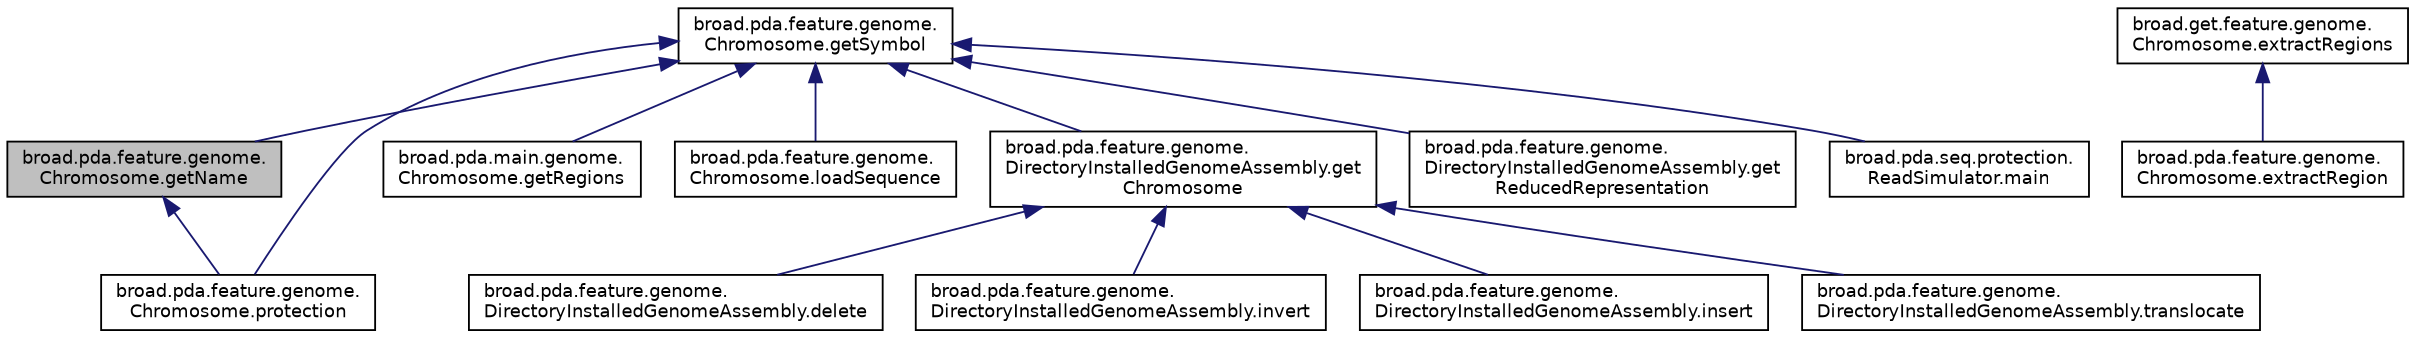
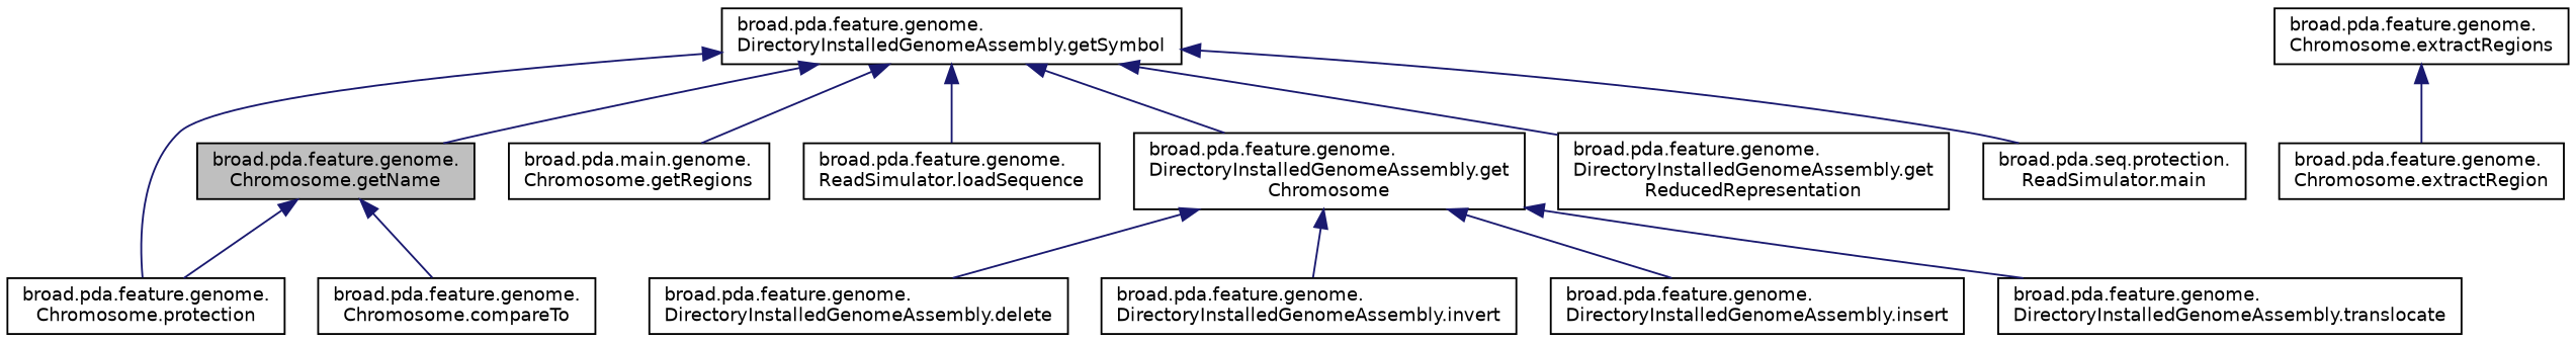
  digraph {
    rankdir=TB
    node [color=black fillcolor=white fontname=Helvetica fontsize=10 shape=record style=filled]
    edge [color=midnightblue dir=back fontname=Helvetica fontsize=10 labelfontname=Helvetica labelfontsize=10 style=solid]
    n1 [fillcolor=grey75 fontcolor=black height=0.2 label="broad.pda.feature.genome.\lChromosome.getName" width=0.4]
    n2 [height=0.2 label="broad.pda.feature.genome.\lChromosome.protection" width=0.4]
-   n4 [height=0.2 label="broad.pda.feature.genome.\lChromosome.getSymbol" width=0.4]
+   n3 [height=0.2 label="broad.pda.feature.genome.\lChromosome.compareTo" width=0.4]
+   n4 [height=0.2 label="broad.pda.feature.genome.\lDirectoryInstalledGenomeAssembly.getSymbol" width=0.4]
    n5 [height=0.2 label="broad.pda.main.genome.\lChromosome.getRegions" width=0.4]
-   n6 [height=0.2 label="broad.pda.feature.genome.\lChromosome.loadSequence" width=0.4]
+   n6 [height=0.2 label="broad.pda.feature.genome.\lReadSimulator.loadSequence" width=0.4]
    n7 [height=0.2 label="broad.pda.feature.genome.\lDirectoryInstalledGenomeAssembly.get\lChromosome" width=0.4]
    n8 [height=0.2 label="broad.pda.feature.genome.\lDirectoryInstalledGenomeAssembly.get\lReducedRepresentation" width=0.4]
    n9 [height=0.2 label="broad.pda.seq.protection.\lReadSimulator.main" width=0.4]
    n10 [height=0.2 label="broad.pda.feature.genome.\lDirectoryInstalledGenomeAssembly.delete" width=0.4]
    n11 [height=0.2 label="broad.pda.feature.genome.\lDirectoryInstalledGenomeAssembly.invert" width=0.4]
    n12 [height=0.2 label="broad.pda.feature.genome.\lDirectoryInstalledGenomeAssembly.insert" width=0.4]
    n13 [height=0.2 label="broad.pda.feature.genome.\lDirectoryInstalledGenomeAssembly.translocate" width=0.4]
-   n14 [height=0.2 label="broad.get.feature.genome.\lChromosome.extractRegions" width=0.4]
+   n14 [height=0.2 label="broad.pda.feature.genome.\lChromosome.extractRegions" width=0.4]
    n15 [height=0.2 label="broad.pda.feature.genome.\lChromosome.extractRegion" width=0.4]
    n1 -> n2
+   n1 -> n3
    n4 -> n1
    n4 -> n2
    n4 -> n5
    n4 -> n6
    n4 -> n7
    n4 -> n8
    n4 -> n9
    n7 -> n10
    n7 -> n11
    n7 -> n12
    n7 -> n13
    n14 -> n15
  }
